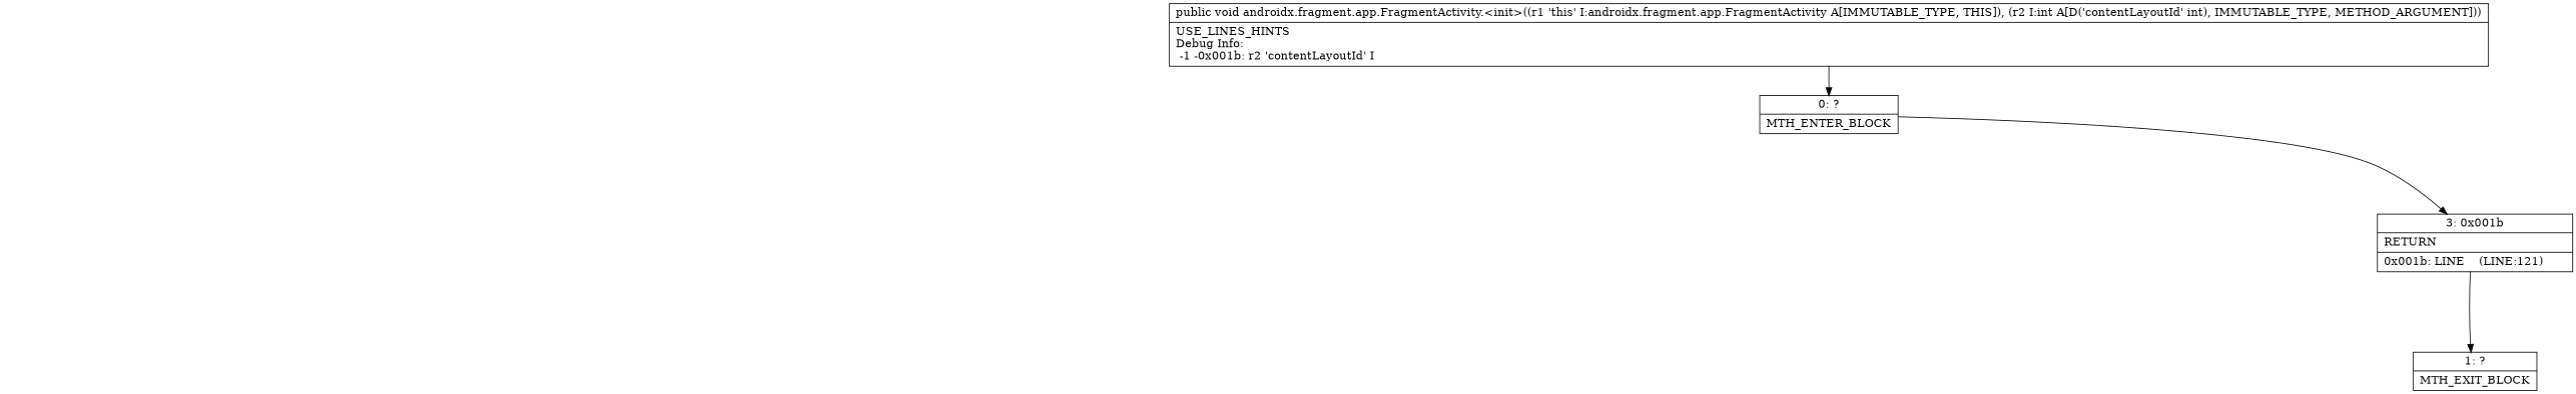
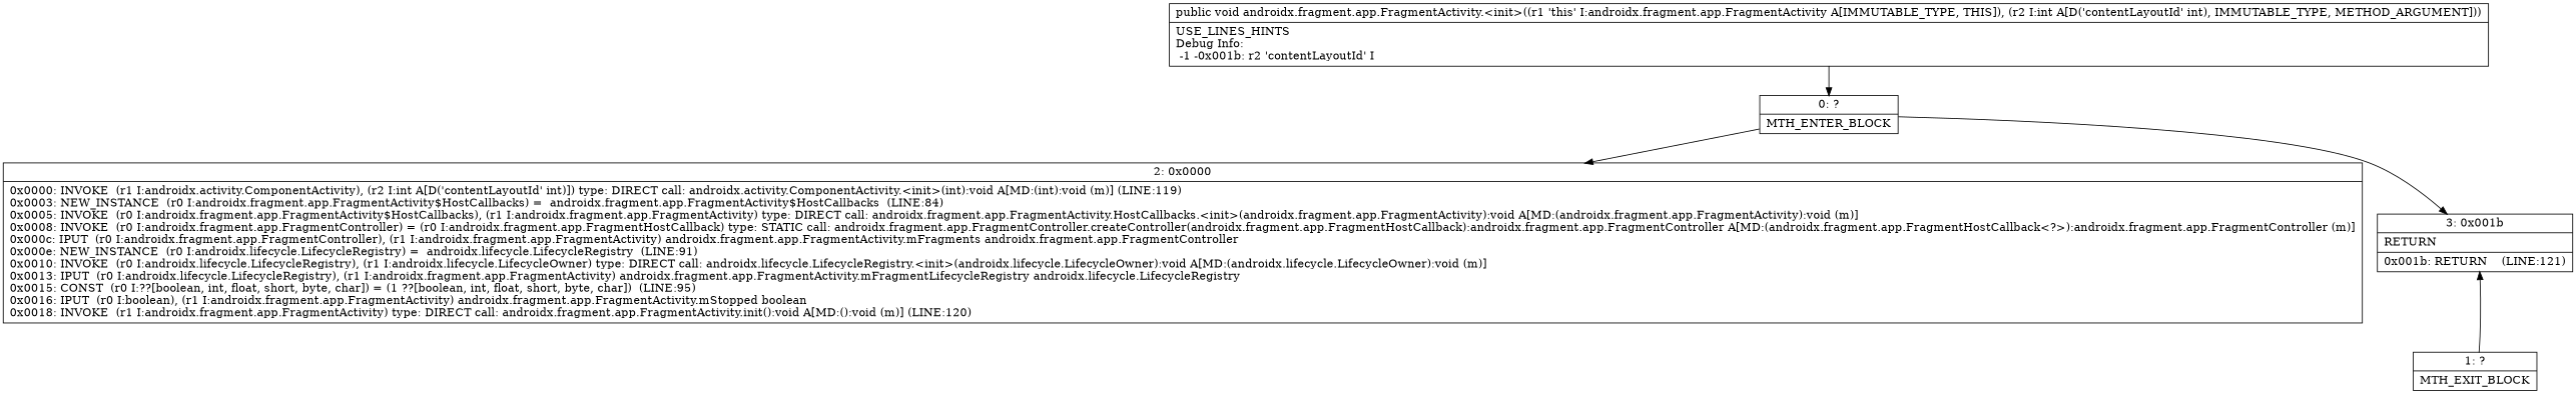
  digraph {
    node [shape=record]
    n1 [label="{0\:\ ?|MTH_ENTER_BLOCK\l}"]
-   n3 [label="{3\:\ 0x001b|RETURN\l|0x001b: LINE    (LINE:121)\l}"]
+   n2 [label="{2\:\ 0x0000|0x0000: INVOKE  (r1 I:androidx.activity.ComponentActivity), (r2 I:int A[D('contentLayoutId' int)]) type: DIRECT call: androidx.activity.ComponentActivity.\<init\>(int):void A[MD:(int):void (m)] (LINE:119)\l0x0003: NEW_INSTANCE  (r0 I:androidx.fragment.app.FragmentActivity$HostCallbacks) =  androidx.fragment.app.FragmentActivity$HostCallbacks  (LINE:84)\l0x0005: INVOKE  (r0 I:androidx.fragment.app.FragmentActivity$HostCallbacks), (r1 I:androidx.fragment.app.FragmentActivity) type: DIRECT call: androidx.fragment.app.FragmentActivity.HostCallbacks.\<init\>(androidx.fragment.app.FragmentActivity):void A[MD:(androidx.fragment.app.FragmentActivity):void (m)]\l0x0008: INVOKE  (r0 I:androidx.fragment.app.FragmentController) = (r0 I:androidx.fragment.app.FragmentHostCallback) type: STATIC call: androidx.fragment.app.FragmentController.createController(androidx.fragment.app.FragmentHostCallback):androidx.fragment.app.FragmentController A[MD:(androidx.fragment.app.FragmentHostCallback\<?\>):androidx.fragment.app.FragmentController (m)]\l0x000c: IPUT  (r0 I:androidx.fragment.app.FragmentController), (r1 I:androidx.fragment.app.FragmentActivity) androidx.fragment.app.FragmentActivity.mFragments androidx.fragment.app.FragmentController \l0x000e: NEW_INSTANCE  (r0 I:androidx.lifecycle.LifecycleRegistry) =  androidx.lifecycle.LifecycleRegistry  (LINE:91)\l0x0010: INVOKE  (r0 I:androidx.lifecycle.LifecycleRegistry), (r1 I:androidx.lifecycle.LifecycleOwner) type: DIRECT call: androidx.lifecycle.LifecycleRegistry.\<init\>(androidx.lifecycle.LifecycleOwner):void A[MD:(androidx.lifecycle.LifecycleOwner):void (m)]\l0x0013: IPUT  (r0 I:androidx.lifecycle.LifecycleRegistry), (r1 I:androidx.fragment.app.FragmentActivity) androidx.fragment.app.FragmentActivity.mFragmentLifecycleRegistry androidx.lifecycle.LifecycleRegistry \l0x0015: CONST  (r0 I:??[boolean, int, float, short, byte, char]) = (1 ??[boolean, int, float, short, byte, char])  (LINE:95)\l0x0016: IPUT  (r0 I:boolean), (r1 I:androidx.fragment.app.FragmentActivity) androidx.fragment.app.FragmentActivity.mStopped boolean \l0x0018: INVOKE  (r1 I:androidx.fragment.app.FragmentActivity) type: DIRECT call: androidx.fragment.app.FragmentActivity.init():void A[MD:():void (m)] (LINE:120)\l}"]
+   n3 [label="{3\:\ 0x001b|RETURN\l|0x001b: RETURN    (LINE:121)\l}"]
    n4 [label="{1\:\ ?|MTH_EXIT_BLOCK\l}"]
    n5 [label="{public void androidx.fragment.app.FragmentActivity.\<init\>((r1 'this' I:androidx.fragment.app.FragmentActivity A[IMMUTABLE_TYPE, THIS]), (r2 I:int A[D('contentLayoutId' int), IMMUTABLE_TYPE, METHOD_ARGUMENT]))  | USE_LINES_HINTS\lDebug Info:\l  \-1 \-0x001b: r2 'contentLayoutId' I\l}"]
+   n1 -> n2
    n1 -> n3
-   n3 -> n4
+   n4 -> n3
    n5 -> n1
  }
